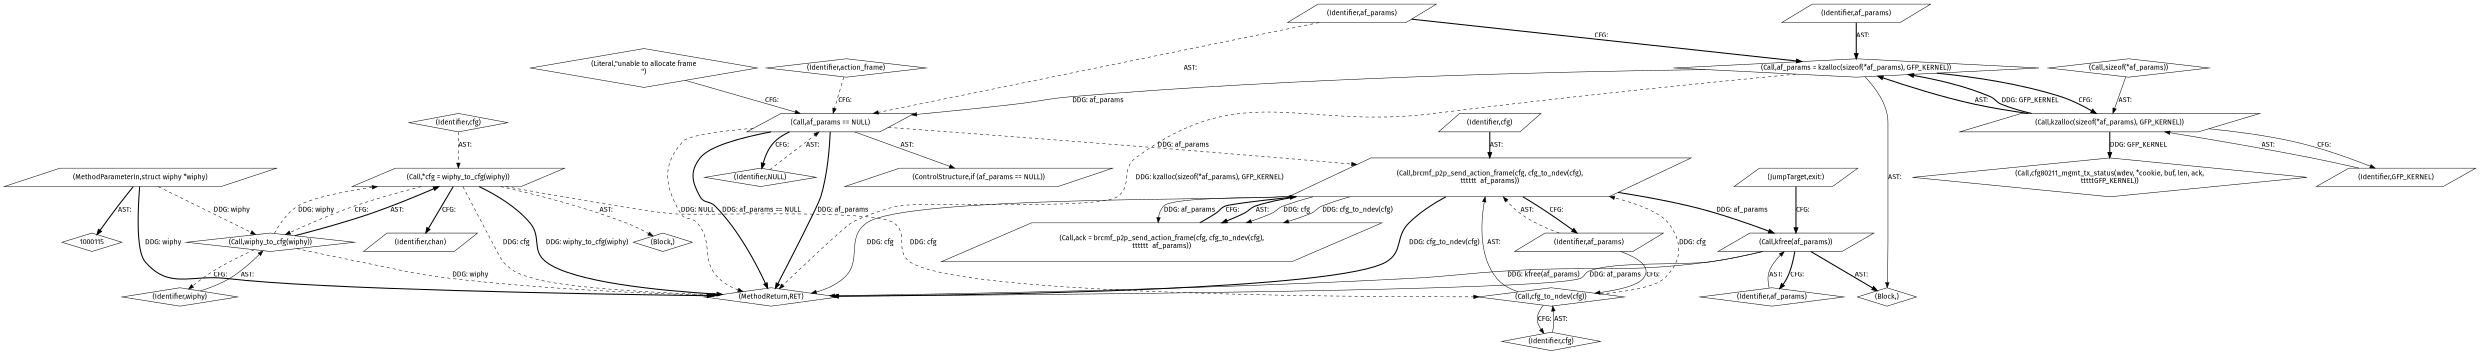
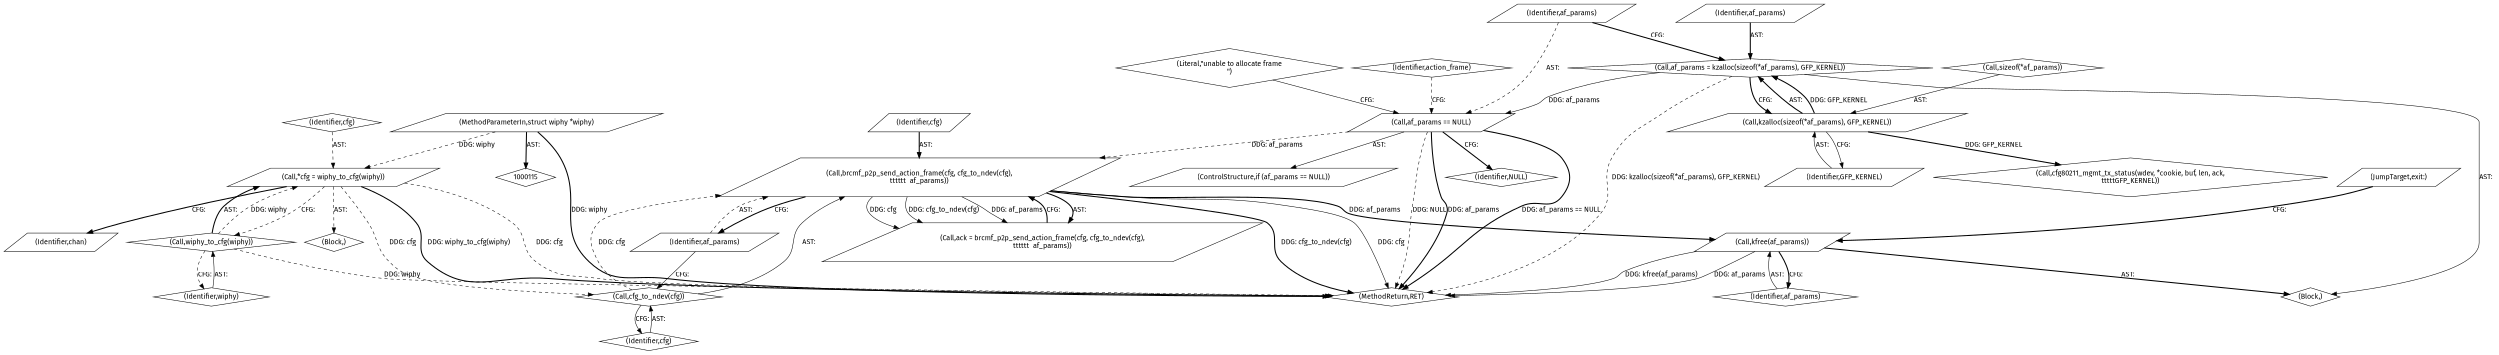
  digraph {
    fontname="Fira Sans"
    node [fontname="Fira Sans" shape=diamond]
    edge [fontname="Fira Sans" style=bold]
    n1 [label="(Call,kfree(af_params))" shape=parallelogram]
    n2 [label="(Identifier,af_params)"]
    n3 [label="(MethodReturn,RET)"]
    n4 [label="(Block,)"]
    n5 [label="(Call,brcmf_p2p_send_action_frame(cfg, cfg_to_ndev(cfg),\n\t\t\t\t\t\t  af_params))" shape=parallelogram]
    n6 [label="(Identifier,af_params)" shape=parallelogram]
    n7 [label="(Call,ack = brcmf_p2p_send_action_frame(cfg, cfg_to_ndev(cfg),\n\t\t\t\t\t\t  af_params))" shape=parallelogram]
    n8 [label="(Call,cfg_to_ndev(cfg))"]
    n9 [label="(Identifier,cfg)"]
    n10 [label="(Call,*cfg = wiphy_to_cfg(wiphy))" shape=parallelogram]
    n11 [label="(Call,wiphy_to_cfg(wiphy))"]
    n12 [label="(Block,)"]
    n13 [label="(Identifier,chan)" shape=parallelogram]
    n14 [label="(Identifier,wiphy)"]
    n15 [label="(MethodParameterIn,struct wiphy *wiphy)" shape=parallelogram]
    1000115
    n17 [label="(Call,af_params == NULL)" shape=parallelogram]
    n18 [label="(Identifier,NULL)"]
    n19 [label="(ControlStructure,if (af_params == NULL))" shape=parallelogram]
    n20 [label="(Call,af_params = kzalloc(sizeof(*af_params), GFP_KERNEL))"]
    n21 [label="(Call,kzalloc(sizeof(*af_params), GFP_KERNEL))" shape=parallelogram]
    n22 [label="(Identifier,GFP_KERNEL)" shape=parallelogram]
    n23 [label="(Call,cfg80211_mgmt_tx_status(wdev, *cookie, buf, len, ack,\n\t\t\t\t\tGFP_KERNEL))"]
    n24 [label="(Identifier,af_params)" shape=parallelogram]
    n25 [label="(Identifier,af_params)" shape=parallelogram]
    n26 [label="(Identifier,cfg)" shape=parallelogram]
    n27 [label="(Call,sizeof(*af_params))"]
    n28 [label="(JumpTarget,exit:)" shape=parallelogram]
    n29 [label="(Literal,\"unable to allocate frame\n\")"]
    n30 [label="(Identifier,cfg)"]
    n31 [label="(Identifier,action_frame)"]
    n1 -> n2 [label="CFG: "]
    n1 -> n3 [label="DDG: kfree(af_params)" style=solid]
    n1 -> n3 [label="DDG: af_params" style=solid]
    n1 -> n4 [label="AST: "]
    n2 -> n1 [label="AST: " style=solid]
    n5 -> n1 [label="DDG: af_params"]
    n5 -> n3 [label="DDG: cfg" style=solid]
    n5 -> n3 [label="DDG: cfg_to_ndev(cfg)"]
    n5 -> n6 [label="CFG: "]
    n5 -> n7 [label="AST: "]
    n5 -> n7 [label="DDG: cfg" style=solid]
    n5 -> n7 [label="DDG: cfg_to_ndev(cfg)" style=solid]
    n5 -> n7 [label="DDG: af_params" style=solid]
    n6 -> n5 [label="AST: " style=dashed]
    n6 -> n8 [label="CFG: " style=solid]
    n7 -> n5 [label="CFG: "]
    n8 -> n5 [label="AST: " style=solid]
    n8 -> n5 [label="DDG: cfg" style=dashed]
    n8 -> n9 [label="CFG: " style=solid]
    n9 -> n8 [label="AST: " style=solid]
    n10 -> n3 [label="DDG: cfg" style=dashed]
    n10 -> n3 [label="DDG: wiphy_to_cfg(wiphy)"]
    n10 -> n8 [label="DDG: cfg" style=dashed]
    n10 -> n11 [label="CFG: " style=dashed]
    n10 -> n12 [label="AST: " style=dashed]
    n10 -> n13 [label="CFG: "]
    n11 -> n3 [label="DDG: wiphy" style=dashed]
    n11 -> n10 [label="AST: "]
    n11 -> n10 [label="DDG: wiphy" style=dashed]
    n11 -> n14 [label="CFG: " style=dashed]
    n14 -> n11 [label="AST: " style=solid]
    n15 -> n3 [label="DDG: wiphy"]
-   n15 -> n11 [label="DDG: wiphy" style=dashed]
+   n15 -> n10 [label="DDG: wiphy" style=dashed]
    n15 -> 1000115 [label="AST: "]
    n17 -> n3 [label="DDG: NULL" style=dashed]
    n17 -> n3 [label="DDG: af_params"]
    n17 -> n3 [label="DDG: af_params == NULL"]
    n17 -> n5 [label="DDG: af_params" style=dashed]
    n17 -> n18 [label="CFG: "]
    n17 -> n19 [label="AST: " style=solid]
-   n18 -> n17 [label="AST: " style=dashed]
    n20 -> n3 [label="DDG: kzalloc(sizeof(*af_params), GFP_KERNEL)" style=dashed]
    n20 -> n4 [label="AST: " style=solid]
    n20 -> n17 [label="DDG: af_params" style=solid]
    n20 -> n21 [label="CFG: "]
    n21 -> n20 [label="AST: "]
    n21 -> n20 [label="DDG: GFP_KERNEL"]
    n21 -> n22 [label="CFG: " style=solid]
    n21 -> n23 [label="DDG: GFP_KERNEL"]
    n22 -> n21 [label="AST: " style=solid]
    n24 -> n17 [label="AST: " style=dashed]
    n24 -> n20 [label="CFG: "]
    n25 -> n20 [label="AST: "]
    n26 -> n5 [label="AST: "]
    n27 -> n21 [label="AST: " style=solid]
    n28 -> n1 [label="CFG: "]
    n29 -> n17 [label="CFG: " style=solid]
    n30 -> n10 [label="AST: " style=dashed]
    n31 -> n17 [label="CFG: " style=dashed]
  }
